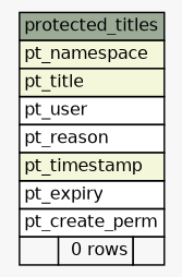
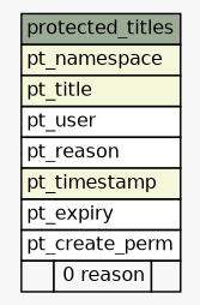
  digraph {
    bgcolor="#f7f7f7"
    fontname=Helvetica
    fontsize=11
    nodesep=0.18
    rankdir=RL
    ranksep=0.46
-   n1 [fontname=Helvetica fontsize=11 label=<     <TABLE BORDER="0" CELLBORDER="1" CELLSPACING="0" BGCOLOR="#ffffff">       <TR><TD COLSPAN="3" BGCOLOR="#9bab96" ALIGN="CENTER">protected_titles</TD></TR>       <TR><TD PORT="pt_namespace" COLSPAN="3" BGCOLOR="#f4f7da" ALIGN="LEFT">pt_namespace</TD></TR>       <TR><TD PORT="pt_title" COLSPAN="3" BGCOLOR="#f4f7da" ALIGN="LEFT">pt_title</TD></TR>       <TR><TD PORT="pt_user" COLSPAN="3" ALIGN="LEFT">pt_user</TD></TR>       <TR><TD PORT="pt_reason" COLSPAN="3" ALIGN="LEFT">pt_reason</TD></TR>       <TR><TD PORT="pt_timestamp" COLSPAN="3" BGCOLOR="#f4f7da" ALIGN="LEFT">pt_timestamp</TD></TR>       <TR><TD PORT="pt_expiry" COLSPAN="3" ALIGN="LEFT">pt_expiry</TD></TR>       <TR><TD PORT="pt_create_perm" COLSPAN="3" ALIGN="LEFT">pt_create_perm</TD></TR>       <TR><TD ALIGN="LEFT" BGCOLOR="#f7f7f7">  </TD><TD ALIGN="RIGHT" BGCOLOR="#f7f7f7">0 rows</TD><TD ALIGN="RIGHT" BGCOLOR="#f7f7f7">  </TD></TR>     </TABLE>> shape=plaintext]
+   n1 [fontname=Helvetica fontsize=11 label=<     <TABLE BORDER="0" CELLBORDER="1" CELLSPACING="0" BGCOLOR="#ffffff">       <TR><TD COLSPAN="3" BGCOLOR="#9bab96" ALIGN="CENTER">protected_titles</TD></TR>       <TR><TD PORT="pt_namespace" COLSPAN="3" BGCOLOR="#f4f7da" ALIGN="LEFT">pt_namespace</TD></TR>       <TR><TD PORT="pt_title" COLSPAN="3" BGCOLOR="#f4f7da" ALIGN="LEFT">pt_title</TD></TR>       <TR><TD PORT="pt_user" COLSPAN="3" ALIGN="LEFT">pt_user</TD></TR>       <TR><TD PORT="pt_reason" COLSPAN="3" ALIGN="LEFT">pt_reason</TD></TR>       <TR><TD PORT="pt_timestamp" COLSPAN="3" BGCOLOR="#f4f7da" ALIGN="LEFT">pt_timestamp</TD></TR>       <TR><TD PORT="pt_expiry" COLSPAN="3" ALIGN="LEFT">pt_expiry</TD></TR>       <TR><TD PORT="pt_create_perm" COLSPAN="3" ALIGN="LEFT">pt_create_perm</TD></TR>       <TR><TD ALIGN="LEFT" BGCOLOR="#f7f7f7">  </TD><TD ALIGN="RIGHT" BGCOLOR="#f7f7f7">0 reason</TD><TD ALIGN="RIGHT" BGCOLOR="#f7f7f7">  </TD></TR>     </TABLE>> shape=plaintext]
  }
